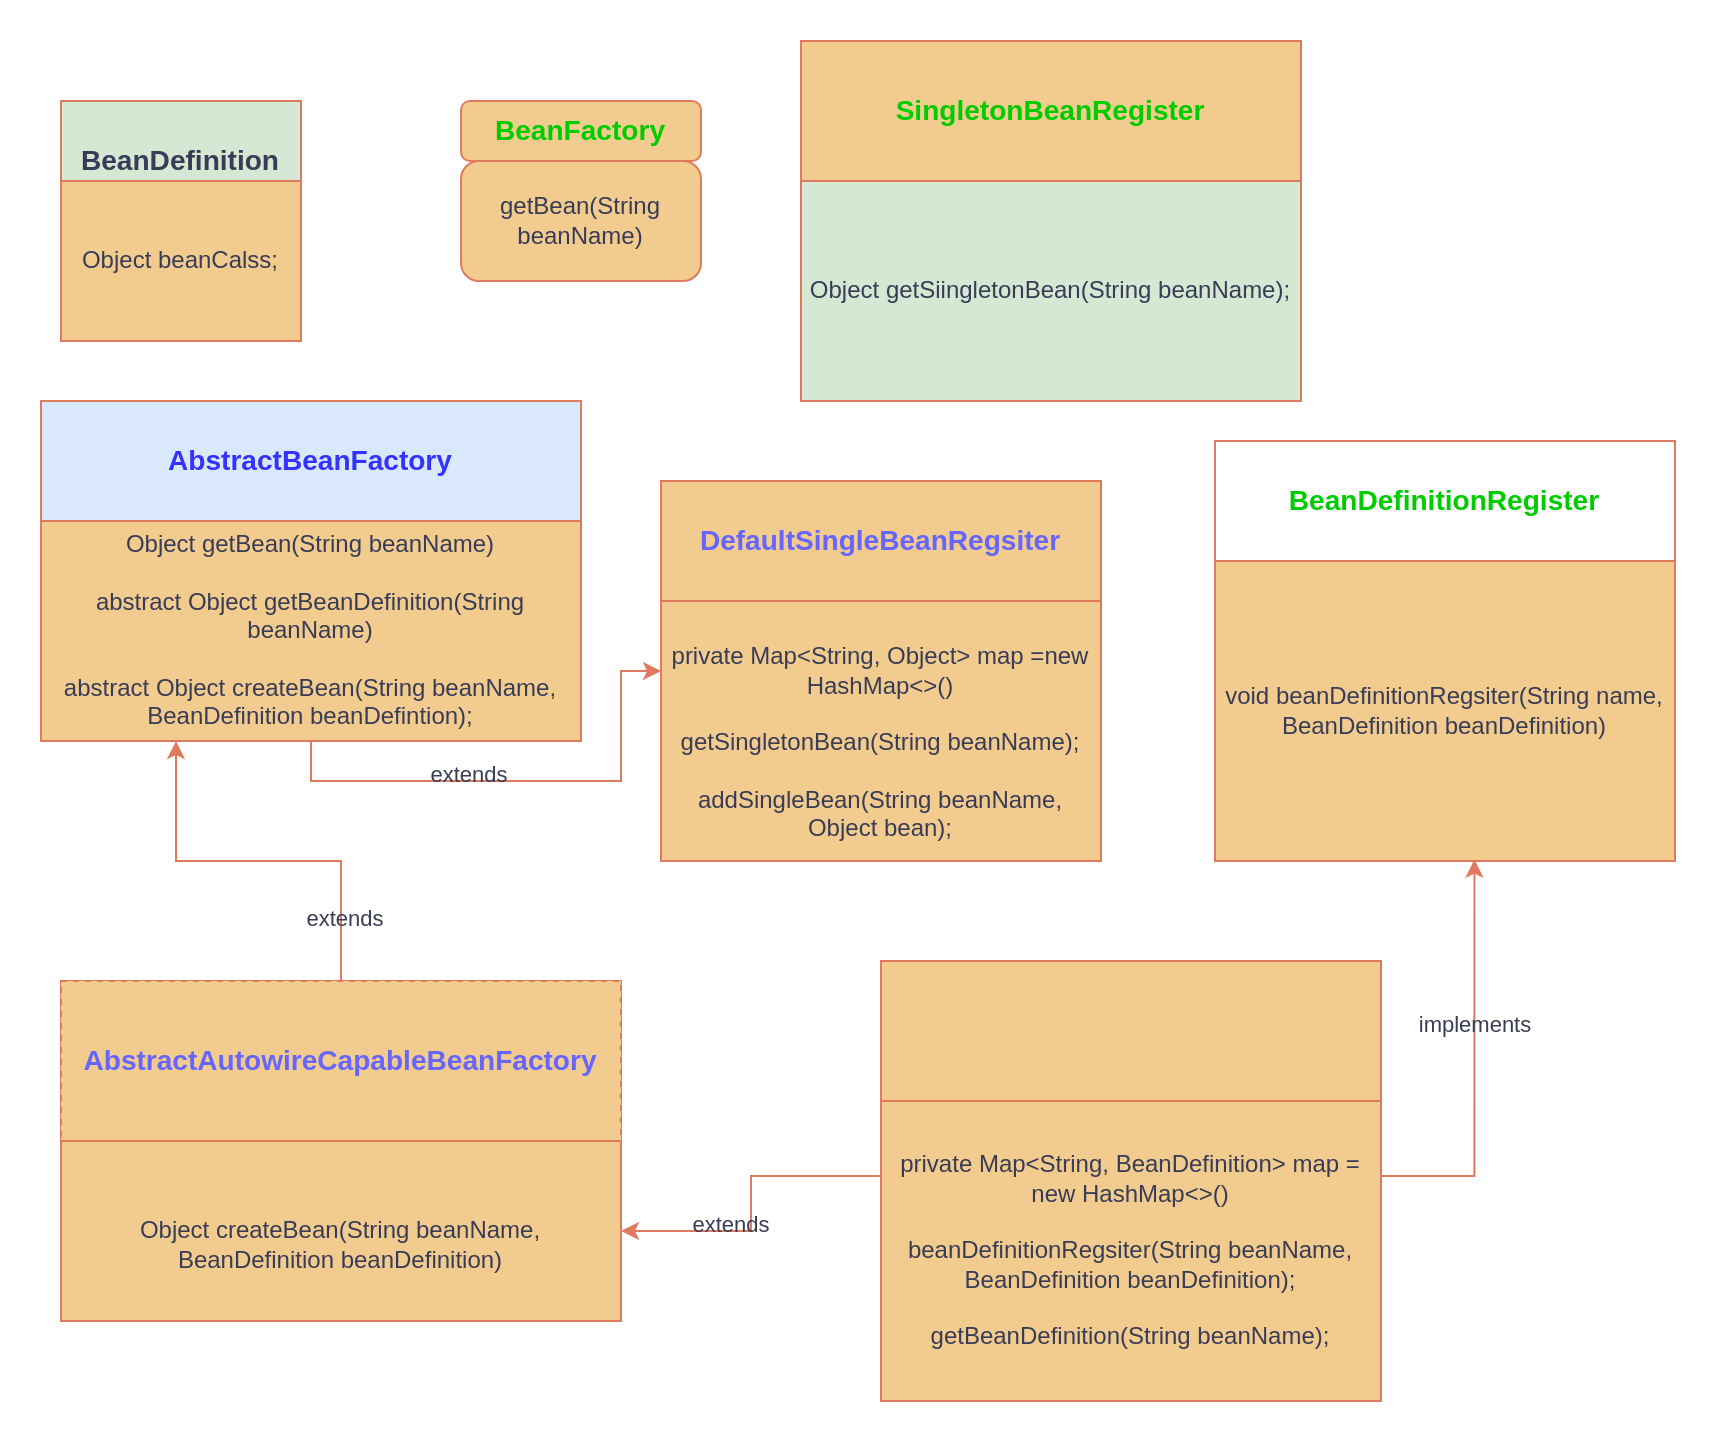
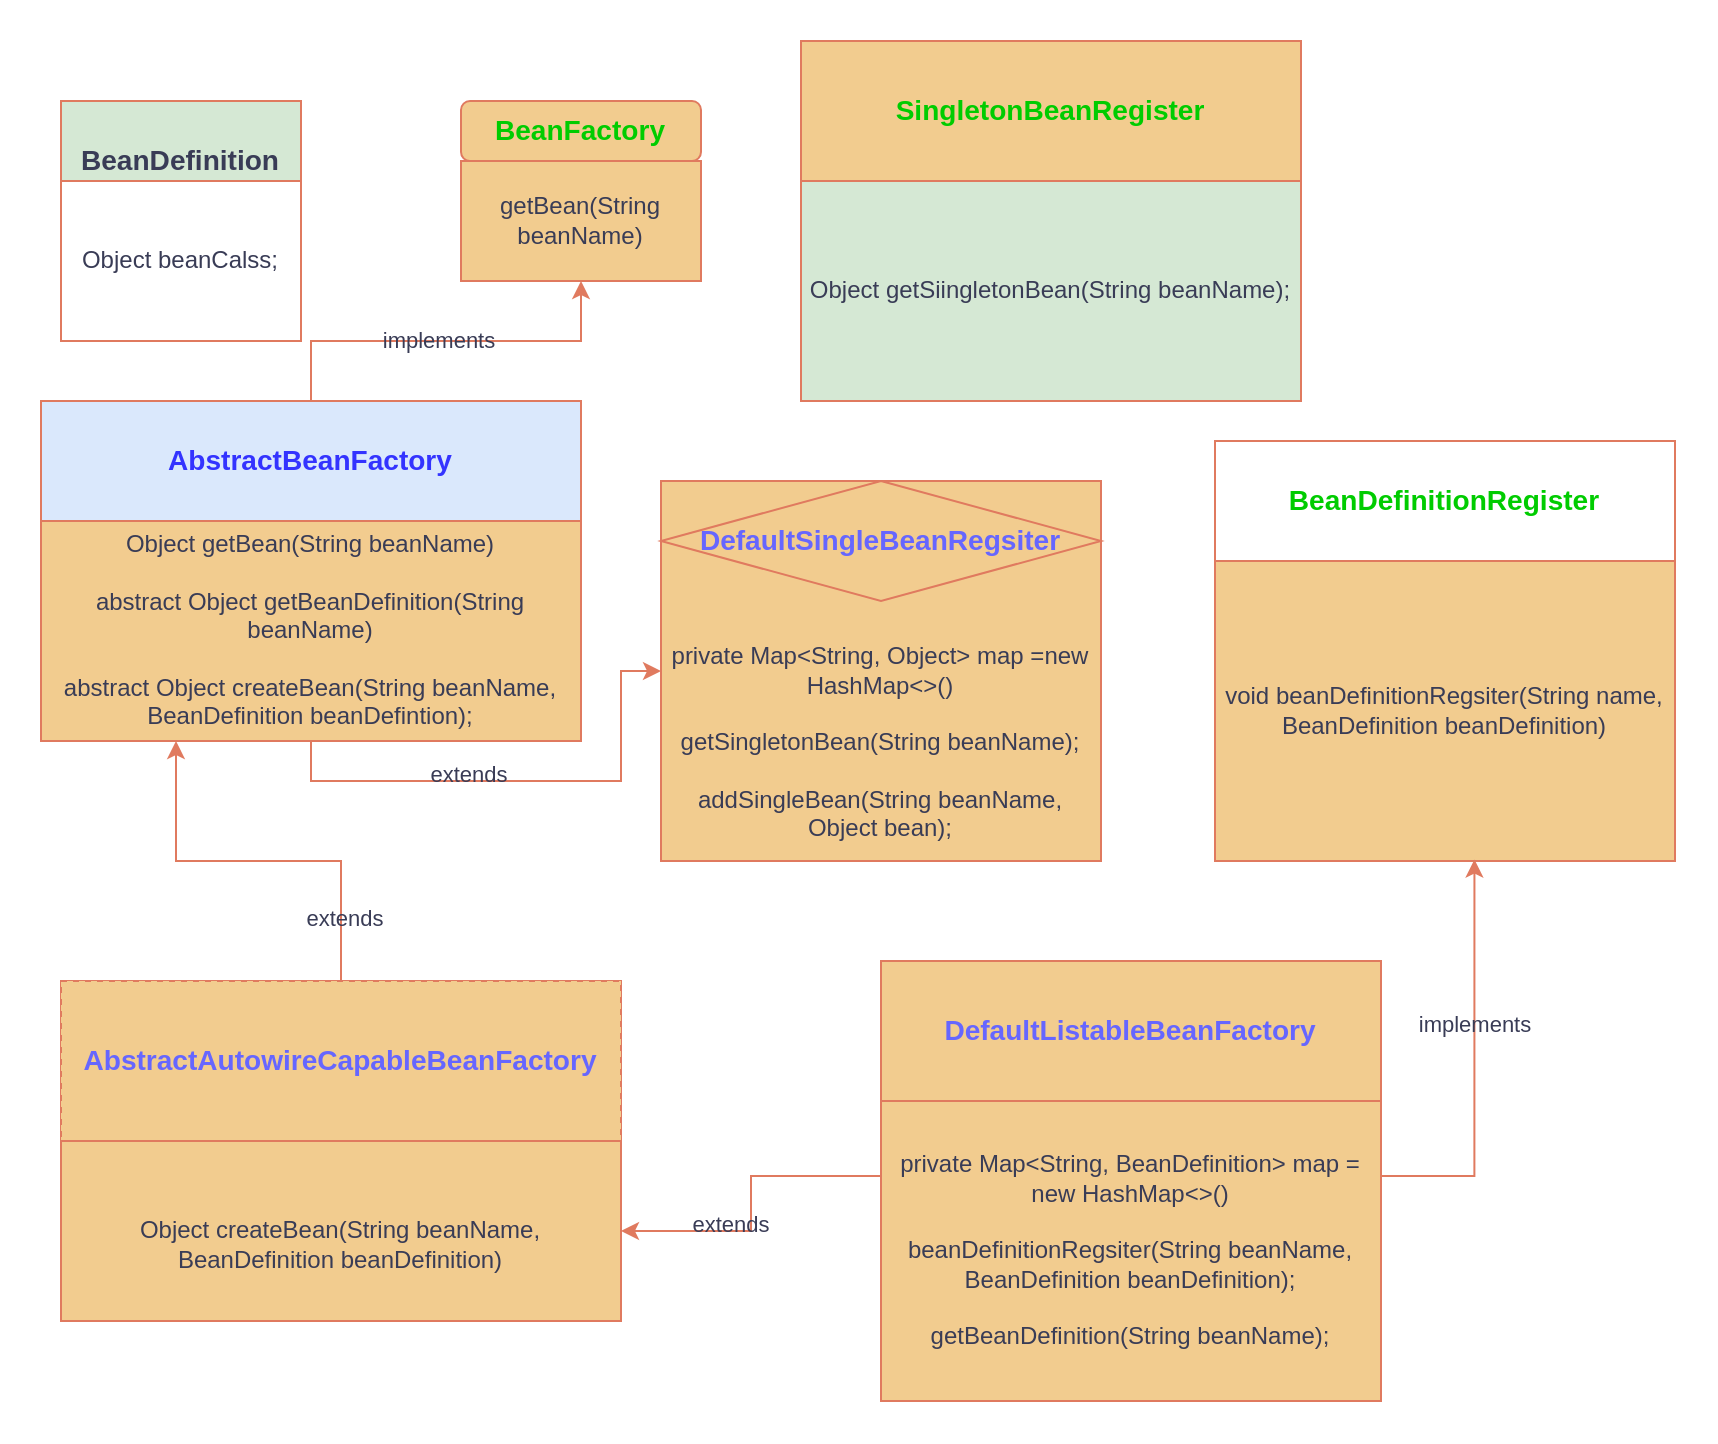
  <mxCell id="0" />
  <mxCell id="1" parent="0" />
  <mxCell id="2" value="&lt;h3&gt;BeanDefinition&lt;/h3&gt;" style="rounded=0;whiteSpace=wrap;html=1;labelBackgroundColor=none;fillColor=#d5e8d4;strokeColor=#E07A5F;fontColor=#393C56;" vertex="1" parent="1"><mxGeometry x="30" y="50" width="120" height="60" as="geometry" /></mxCell>
- <mxCell id="3" value="Object beanCalss;" style="rounded=0;whiteSpace=wrap;html=1;labelBackgroundColor=none;fillColor=#F2CC8F;strokeColor=#E07A5F;fontColor=#393C56;" vertex="1" parent="1"><mxGeometry x="30" y="90" width="120" height="80" as="geometry" /></mxCell>
+ <mxCell id="3" value="Object beanCalss;" style="rounded=0;whiteSpace=wrap;html=1;labelBackgroundColor=none;fillColor=#ffffff;strokeColor=#E07A5F;fontColor=#393C56;" vertex="1" parent="1"><mxGeometry x="30" y="90" width="120" height="80" as="geometry" /></mxCell>
  <mxCell id="4" value="&lt;h3&gt;&lt;font color=&quot;#00cc00&quot;&gt;BeanFactory&lt;/font&gt;&lt;/h3&gt;" style="whiteSpace=wrap;html=1;fontColor=#393C56;labelBackgroundColor=none;fillColor=#F2CC8F;strokeColor=#E07A5F;rounded=1;" vertex="1" parent="1"><mxGeometry x="230" y="50" width="120" height="30" as="geometry" /></mxCell>
- <mxCell id="5" value="getBean(String beanName)" style="whiteSpace=wrap;html=1;labelBackgroundColor=none;fillColor=#F2CC8F;strokeColor=#E07A5F;fontColor=#393C56;rounded=1;" vertex="1" parent="1"><mxGeometry x="230" y="80" width="120" height="60" as="geometry" /></mxCell>
+ <mxCell id="5" value="getBean(String beanName)" style="rounded=0;whiteSpace=wrap;html=1;labelBackgroundColor=none;fillColor=#F2CC8F;strokeColor=#E07A5F;fontColor=#393C56;" vertex="1" parent="1"><mxGeometry x="230" y="80" width="120" height="60" as="geometry" /></mxCell>
  <mxCell id="6" value="" style="whiteSpace=wrap;html=1;aspect=fixed;labelBackgroundColor=none;fillColor=#F2CC8F;strokeColor=#E07A5F;fontColor=#393C56;" vertex="1" parent="1"><mxGeometry x="400" y="20" width="160" height="160" as="geometry" /></mxCell>
  <mxCell id="7" value="&lt;h3&gt;&lt;font color=&quot;#00cc00&quot;&gt;SingletonBeanRegister&lt;/font&gt;&lt;/h3&gt;" style="rounded=0;whiteSpace=wrap;html=1;fontColor=#393C56;labelBackgroundColor=none;fillColor=#F2CC8F;strokeColor=#E07A5F;" vertex="1" parent="1"><mxGeometry x="400" y="20" width="250" height="70" as="geometry" /></mxCell>
  <mxCell id="8" value="Object getSiingletonBean(String beanName);&lt;br&gt;" style="rounded=0;whiteSpace=wrap;html=1;labelBackgroundColor=none;fillColor=#d5e8d4;strokeColor=#E07A5F;fontColor=#393C56;" vertex="1" parent="1"><mxGeometry x="400" y="90" width="250" height="110" as="geometry" /></mxCell>
  <mxCell id="9" value="" style="whiteSpace=wrap;html=1;aspect=fixed;labelBackgroundColor=none;fillColor=#F2CC8F;strokeColor=#E07A5F;fontColor=#393C56;" vertex="1" parent="1"><mxGeometry x="607" y="220" width="150" height="150" as="geometry" /></mxCell>
  <mxCell id="10" value="&lt;h3&gt;&lt;font color=&quot;#00cc00&quot;&gt;BeanDefinitionRegister&lt;/font&gt;&lt;/h3&gt;" style="rounded=0;whiteSpace=wrap;html=1;fontColor=#393C56;labelBackgroundColor=none;fillColor=#ffffff;strokeColor=#E07A5F;" vertex="1" parent="1"><mxGeometry x="607" y="220" width="230" height="60" as="geometry" /></mxCell>
  <mxCell id="11" value="" style="whiteSpace=wrap;html=1;aspect=fixed;labelBackgroundColor=none;fillColor=#F2CC8F;strokeColor=#E07A5F;fontColor=#393C56;" vertex="1" parent="1"><mxGeometry x="607" y="280" width="150" height="150" as="geometry" /></mxCell>
  <mxCell id="12" value="void beanDefinitionRegsiter(String name, BeanDefinition beanDefinition)" style="rounded=0;whiteSpace=wrap;html=1;labelBackgroundColor=none;fillColor=#F2CC8F;strokeColor=#E07A5F;fontColor=#393C56;" vertex="1" parent="1"><mxGeometry x="607" y="280" width="230" height="150" as="geometry" /></mxCell>
  <mxCell id="13" value="" style="whiteSpace=wrap;html=1;aspect=fixed;labelBackgroundColor=none;fillColor=#F2CC8F;strokeColor=#E07A5F;fontColor=#393C56;" vertex="1" parent="1"><mxGeometry x="20" y="200" width="170" height="170" as="geometry" /></mxCell>
  <mxCell id="14" value="" style="edgeStyle=orthogonalEdgeStyle;rounded=0;orthogonalLoop=1;jettySize=auto;html=1;labelBackgroundColor=none;strokeColor=#E07A5F;fontColor=default;" edge="1" parent="1" source="17" target="20"><mxGeometry relative="1" as="geometry" /></mxCell>
+ <mxCell id="15" style="edgeStyle=orthogonalEdgeStyle;rounded=0;orthogonalLoop=1;jettySize=auto;html=1;exitX=0.5;exitY=0;exitDx=0;exitDy=0;entryX=0.5;entryY=1;entryDx=0;entryDy=0;labelBackgroundColor=none;strokeColor=#E07A5F;fontColor=default;" edge="1" parent="1" source="17" target="5"><mxGeometry relative="1" as="geometry" /></mxCell>
+ <mxCell id="16" value="implements" style="edgeLabel;html=1;align=center;verticalAlign=middle;resizable=0;points=[];labelBackgroundColor=none;fontColor=#393C56;" vertex="1" connectable="0" parent="15"><mxGeometry x="-0.048" y="1" relative="1" as="geometry"><mxPoint as="offset" /></mxGeometry></mxCell>
  <mxCell id="17" value="&lt;h3&gt;&lt;font color=&quot;#3333ff&quot;&gt;AbstractBeanFactory&lt;/font&gt;&lt;/h3&gt;" style="rounded=0;whiteSpace=wrap;html=1;labelBackgroundColor=none;fillColor=#dae8fc;strokeColor=#E07A5F;fontColor=#393C56;" vertex="1" parent="1"><mxGeometry x="20" y="200" width="270" height="60" as="geometry" /></mxCell>
  <mxCell id="18" style="edgeStyle=orthogonalEdgeStyle;rounded=0;orthogonalLoop=1;jettySize=auto;html=1;exitX=0.5;exitY=1;exitDx=0;exitDy=0;labelBackgroundColor=none;strokeColor=#E07A5F;fontColor=default;" edge="1" parent="1" source="20" target="33"><mxGeometry relative="1" as="geometry" /></mxCell>
  <mxCell id="19" value="extends" style="edgeLabel;html=1;align=center;verticalAlign=middle;resizable=0;points=[];labelBackgroundColor=none;fontColor=#393C56;" vertex="1" connectable="0" parent="18"><mxGeometry x="-0.218" y="4" relative="1" as="geometry"><mxPoint as="offset" /></mxGeometry></mxCell>
  <mxCell id="20" value="Object getBean(String beanName)&lt;br&gt;&lt;br style=&quot;border-color: var(--border-color);&quot;&gt;abstract Object getBeanDefinition(String beanName)&lt;br&gt;&lt;br&gt;abstract Object createBean(String beanName, BeanDefinition beanDefintion);" style="rounded=0;whiteSpace=wrap;html=1;labelBackgroundColor=none;fillColor=#F2CC8F;strokeColor=#E07A5F;fontColor=#393C56;" vertex="1" parent="1"><mxGeometry x="20" y="260" width="270" height="110" as="geometry" /></mxCell>
  <mxCell id="21" value="" style="rounded=0;whiteSpace=wrap;html=1;labelBackgroundColor=none;fillColor=#F2CC8F;strokeColor=#E07A5F;fontColor=#393C56;" vertex="1" parent="1"><mxGeometry x="30" y="490" width="280" height="170" as="geometry" /></mxCell>
  <mxCell id="22" style="edgeStyle=orthogonalEdgeStyle;rounded=0;orthogonalLoop=1;jettySize=auto;html=1;exitX=0.5;exitY=0;exitDx=0;exitDy=0;entryX=0.25;entryY=1;entryDx=0;entryDy=0;labelBackgroundColor=none;strokeColor=#E07A5F;fontColor=default;" edge="1" parent="1" source="24" target="20"><mxGeometry relative="1" as="geometry" /></mxCell>
  <mxCell id="23" value="extends" style="edgeLabel;html=1;align=center;verticalAlign=middle;resizable=0;points=[];labelBackgroundColor=none;fontColor=#393C56;" vertex="1" connectable="0" parent="22"><mxGeometry x="-0.684" y="-1" relative="1" as="geometry"><mxPoint as="offset" /></mxGeometry></mxCell>
  <mxCell id="24" value="&lt;h3&gt;&lt;font color=&quot;#6666ff&quot;&gt;AbstractAutowireCapableBeanFactory&lt;/font&gt;&lt;/h3&gt;" style="rounded=0;whiteSpace=wrap;html=1;labelBackgroundColor=none;fillColor=#F2CC8F;strokeColor=#E07A5F;fontColor=#393C56;dashed=1;" vertex="1" parent="1"><mxGeometry x="30" y="490" width="280" height="80" as="geometry" /></mxCell>
  <mxCell id="25" value="&lt;br style=&quot;border-color: var(--border-color);&quot;&gt;Object createBean(String beanName, BeanDefinition beanDefinition)" style="rounded=0;whiteSpace=wrap;html=1;labelBackgroundColor=none;fillColor=#F2CC8F;strokeColor=#E07A5F;fontColor=#393C56;" vertex="1" parent="1"><mxGeometry x="30" y="570" width="280" height="90" as="geometry" /></mxCell>
  <mxCell id="26" value="" style="rounded=0;whiteSpace=wrap;html=1;labelBackgroundColor=none;fillColor=#F2CC8F;strokeColor=#E07A5F;fontColor=#393C56;" vertex="1" parent="1"><mxGeometry x="440" y="480" width="250" height="170" as="geometry" /></mxCell>
+ <mxCell id="27" value="&lt;h3&gt;&lt;font color=&quot;#6666ff&quot;&gt;DefaultListableBeanFactory&lt;/font&gt;&lt;/h3&gt;" style="rounded=0;whiteSpace=wrap;html=1;labelBackgroundColor=none;fillColor=#F2CC8F;strokeColor=#E07A5F;fontColor=#393C56;" vertex="1" parent="1"><mxGeometry x="440" y="480" width="250" height="70" as="geometry" /></mxCell>
  <mxCell id="28" style="edgeStyle=orthogonalEdgeStyle;rounded=0;orthogonalLoop=1;jettySize=auto;html=1;exitX=0;exitY=0.25;exitDx=0;exitDy=0;entryX=1;entryY=0.5;entryDx=0;entryDy=0;labelBackgroundColor=none;strokeColor=#E07A5F;fontColor=default;" edge="1" parent="1" source="32" target="25"><mxGeometry relative="1" as="geometry" /></mxCell>
  <mxCell id="29" value="extends" style="edgeLabel;html=1;align=center;verticalAlign=middle;resizable=0;points=[];labelBackgroundColor=none;fontColor=#393C56;" vertex="1" connectable="0" parent="28"><mxGeometry x="0.304" y="-4" relative="1" as="geometry"><mxPoint as="offset" /></mxGeometry></mxCell>
  <mxCell id="30" style="edgeStyle=orthogonalEdgeStyle;rounded=0;orthogonalLoop=1;jettySize=auto;html=1;exitX=1;exitY=0.25;exitDx=0;exitDy=0;entryX=0.564;entryY=0.995;entryDx=0;entryDy=0;entryPerimeter=0;labelBackgroundColor=none;strokeColor=#E07A5F;fontColor=default;" edge="1" parent="1" source="32" target="12"><mxGeometry relative="1" as="geometry" /></mxCell>
  <mxCell id="31" value="implements" style="edgeLabel;html=1;align=center;verticalAlign=middle;resizable=0;points=[];labelBackgroundColor=none;fontColor=#393C56;" vertex="1" connectable="0" parent="30"><mxGeometry x="0.202" relative="1" as="geometry"><mxPoint as="offset" /></mxGeometry></mxCell>
  <mxCell id="32" value="private Map&amp;lt;String, BeanDefinition&amp;gt; map = new HashMap&amp;lt;&amp;gt;()&lt;br&gt;&lt;br&gt;beanDefinitionRegsiter(String beanName, BeanDefinition beanDefinition);&lt;br&gt;&lt;br&gt;getBeanDefinition(String beanName);" style="rounded=0;whiteSpace=wrap;html=1;labelBackgroundColor=none;fillColor=#F2CC8F;strokeColor=#E07A5F;fontColor=#393C56;" vertex="1" parent="1"><mxGeometry x="440" y="550" width="250" height="150" as="geometry" /></mxCell>
  <mxCell id="33" value="&lt;br&gt;&lt;br&gt;&lt;br&gt;&lt;br&gt;&lt;br&gt;private Map&amp;lt;String, Object&amp;gt; map =new HashMap&amp;lt;&amp;gt;()&lt;br&gt;&lt;br&gt;getSingletonBean(String beanName);&lt;br&gt;&lt;br&gt;addSingleBean(String beanName, Object bean);" style="rounded=0;whiteSpace=wrap;html=1;labelBackgroundColor=none;fillColor=#F2CC8F;strokeColor=#E07A5F;fontColor=#393C56;" vertex="1" parent="1"><mxGeometry x="330" y="240" width="220" height="190" as="geometry" /></mxCell>
- <mxCell id="34" value="&lt;h3&gt;&lt;font color=&quot;#6666ff&quot;&gt;DefaultSingleBeanRegsiter&lt;/font&gt;&lt;/h3&gt;" style="rounded=0;whiteSpace=wrap;html=1;labelBackgroundColor=none;fillColor=#F2CC8F;strokeColor=#E07A5F;fontColor=#393C56;" vertex="1" parent="1"><mxGeometry x="330" y="240" width="220" height="60" as="geometry" /></mxCell>
+ <mxCell id="34" value="&lt;h3&gt;&lt;font color=&quot;#6666ff&quot;&gt;DefaultSingleBeanRegsiter&lt;/font&gt;&lt;/h3&gt;" style="rhombus;whiteSpace=wrap;html=1;labelBackgroundColor=none;fillColor=#F2CC8F;strokeColor=#E07A5F;fontColor=#393C56;" vertex="1" parent="1"><mxGeometry x="330" y="240" width="220" height="60" as="geometry" /></mxCell>
  <mxCell id="35" style="edgeStyle=orthogonalEdgeStyle;rounded=0;orthogonalLoop=1;jettySize=auto;html=1;exitX=0.5;exitY=1;exitDx=0;exitDy=0;labelBackgroundColor=none;strokeColor=#E07A5F;fontColor=default;" edge="1" parent="1" source="34" target="34"><mxGeometry relative="1" as="geometry" /></mxCell>
